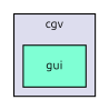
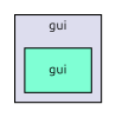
  digraph {
    compound=true
    fontname=Ubuntu
    n1 [fillcolor=aquamarine fontname=Ubuntu fontsize=10 label=gui pencolor=black shape=box style=filled]
    subgraph cluster_1 {
      bgcolor="#ddddee"
      fontsize=10
-     label=cgv
+     label=gui
      pencolor=black
      n1
    }
  }
